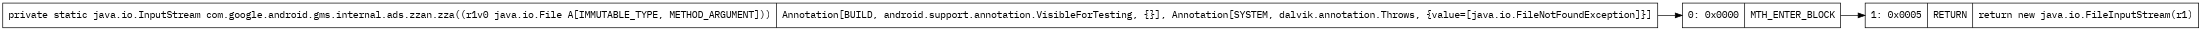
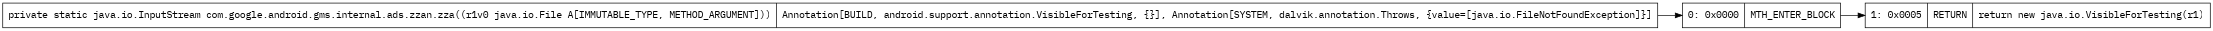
  digraph {
    rankdir=LR
    fontname="IBM Plex Mono"
    node [shape=record fontname="IBM Plex Mono"]
    edge [fontname="IBM Plex Mono"]
    n1 [label="{0\:\ 0x0000|MTH_ENTER_BLOCK\l}"]
-   n2 [label="{1\:\ 0x0005|RETURN\l|return new java.io.FileInputStream(r1)\l}"]
+   n2 [label="{1\:\ 0x0005|RETURN\l|return new java.io.VisibleForTesting(r1)\l}"]
    n3 [label="{private static java.io.InputStream com.google.android.gms.internal.ads.zzan.zza((r1v0 java.io.File A[IMMUTABLE_TYPE, METHOD_ARGUMENT]))  | Annotation[BUILD, android.support.annotation.VisibleForTesting, \{\}], Annotation[SYSTEM, dalvik.annotation.Throws, \{value=[java.io.FileNotFoundException]\}]\l}"]
    n1 -> n2
    n3 -> n1
  }
